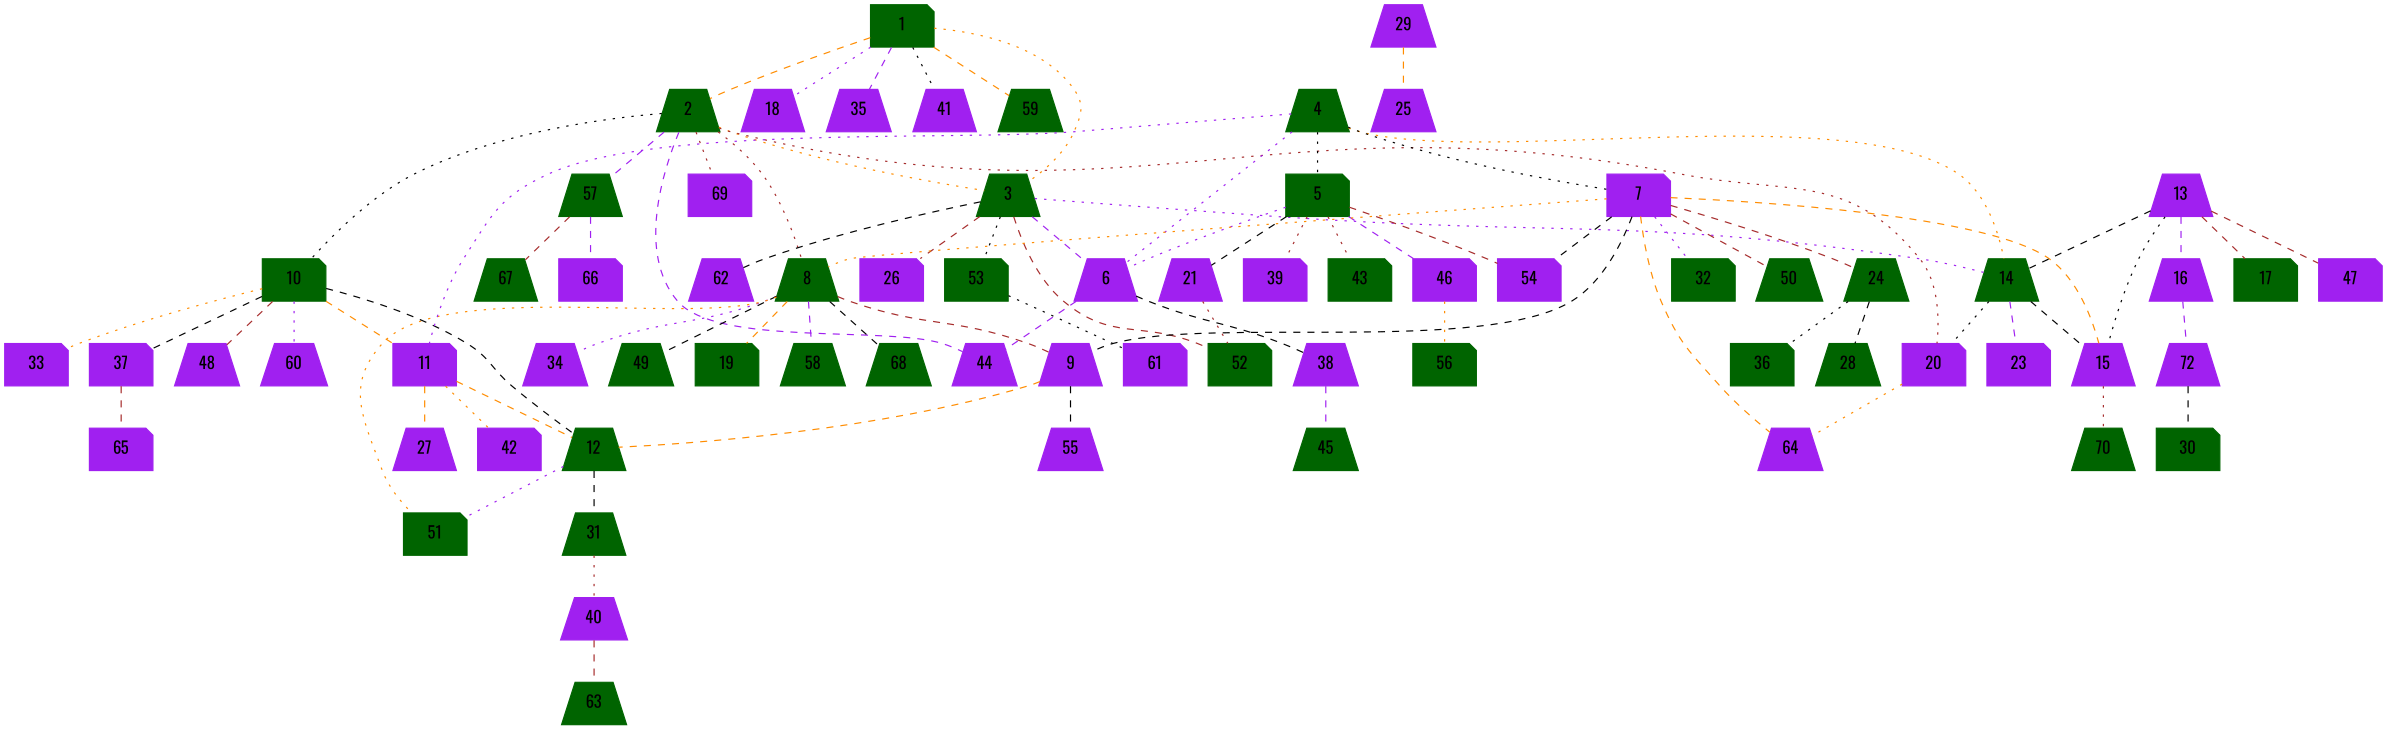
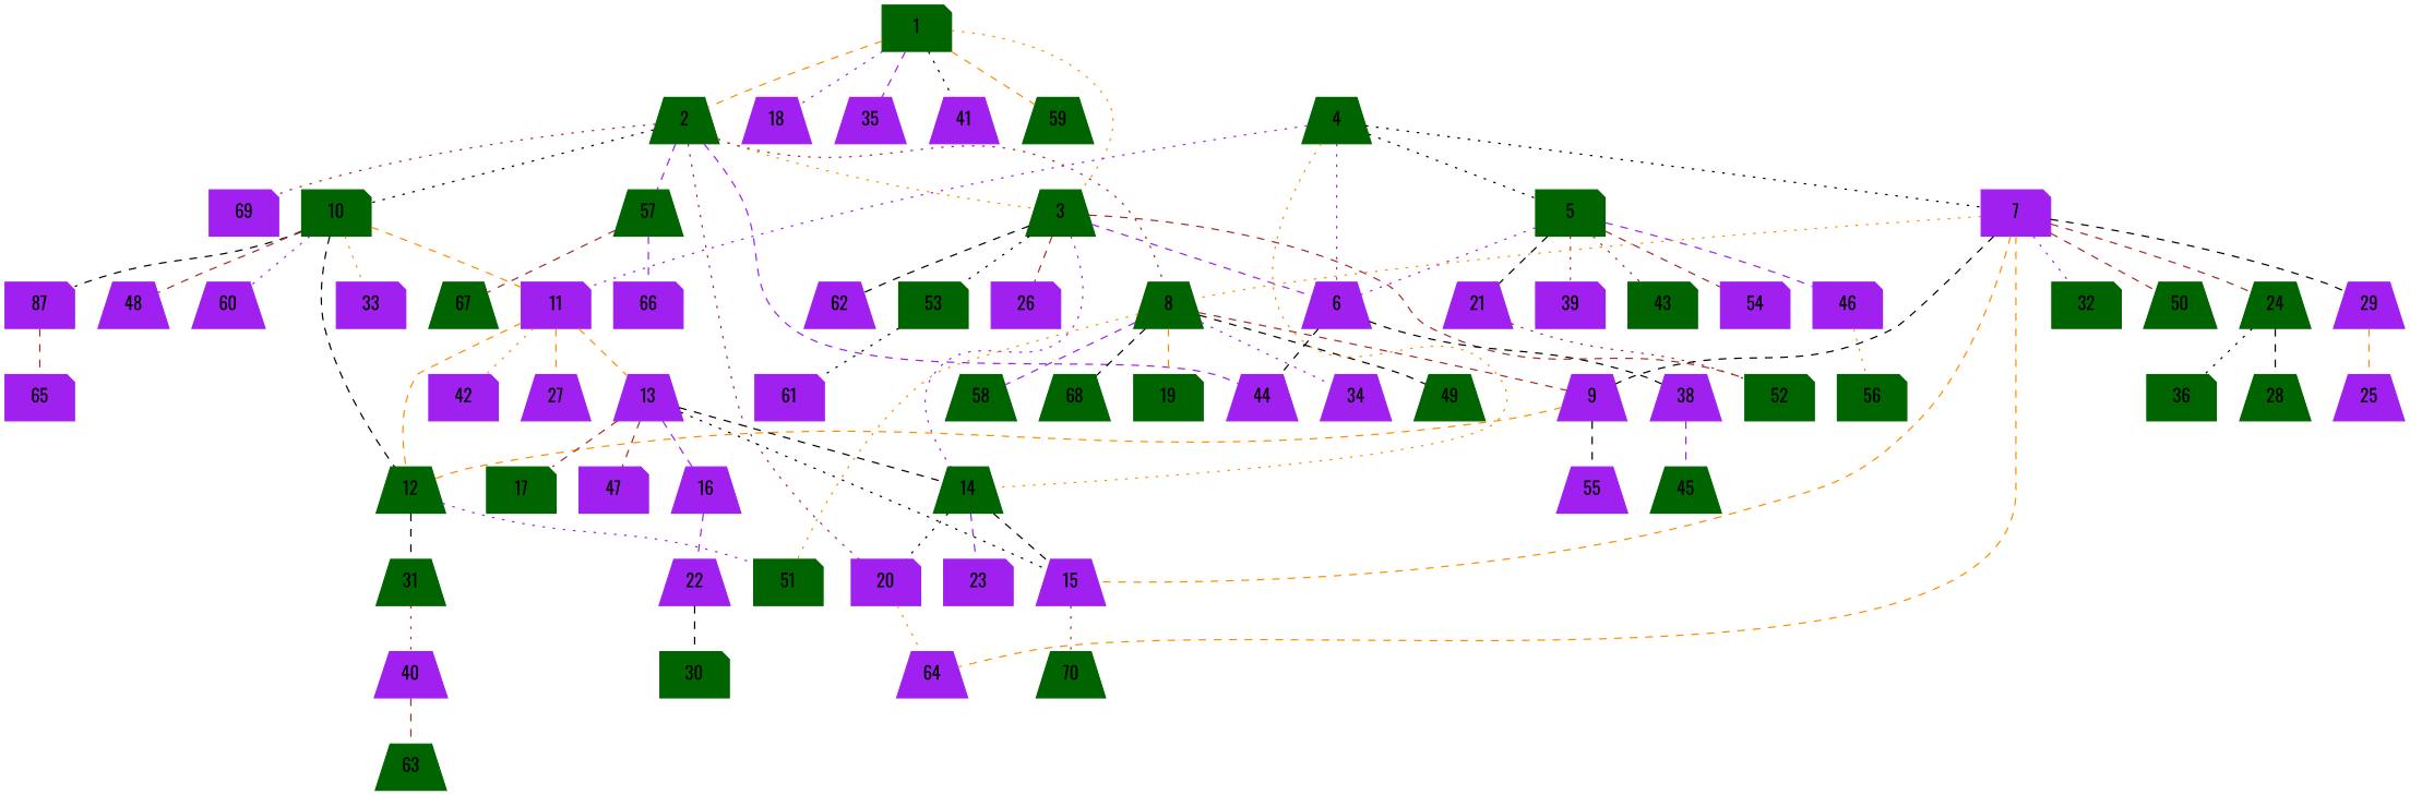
  graph {
    fontname=Oswald
    node [color=purple fontname=Oswald shape=trapezium style=filled]
    edge [color=black fontname=Oswald style=dashed]
    1 [color=darkgreen shape=note]
    2 [color=darkgreen]
    3 [color=darkgreen]
    18
    35
    41
    59 [color=darkgreen]
    8 [color=darkgreen]
    10 [color=darkgreen shape=note]
    20 [shape=note]
    44
    57 [color=darkgreen]
    69 [shape=note]
    6
    14 [color=darkgreen]
    26 [shape=note]
    52 [color=darkgreen shape=note]
    53 [color=darkgreen shape=note]
    62
    9
    19 [color=darkgreen shape=note]
    34
    49 [color=darkgreen]
    51 [color=darkgreen shape=note]
    58 [color=darkgreen]
    68 [color=darkgreen]
    11 [shape=note]
    12 [color=darkgreen]
    33 [shape=note]
-   37 [shape=note]
+   37 [shape=note label=87]
    48
    60
    64
    66 [shape=note]
    67 [color=darkgreen]
    38
    15
    23 [shape=note]
    61 [shape=note]
    4 [color=darkgreen]
    5 [color=darkgreen shape=note]
    7 [shape=note]
    21
    39 [shape=note]
    43 [color=darkgreen shape=note]
    46 [shape=note]
    54 [shape=note]
    24 [color=darkgreen]
    29
    32 [color=darkgreen shape=note]
    50 [color=darkgreen]
    13
    27
    42 [shape=note]
    56 [color=darkgreen shape=note]
    45 [color=darkgreen]
    55
    70 [color=darkgreen]
    28 [color=darkgreen]
    36 [color=darkgreen shape=note]
    25
    31 [color=darkgreen]
    65 [shape=note]
    16
    17 [color=darkgreen shape=note]
    47 [shape=note]
    40
-   22 [label=72]
+   22
    30 [color=darkgreen shape=note]
    63 [color=darkgreen]
    1 -- 2 [color=darkorange]
    1 -- 3 [color=darkorange style=dotted]
    1 -- 18 [color=purple style=dotted]
    1 -- 35 [color=purple]
    1 -- 41 [style=dotted]
    1 -- 59 [color=darkorange]
    2 -- 3 [color=darkorange style=dotted]
    2 -- 8 [color=brown style=dotted]
    2 -- 10 [style=dotted]
    2 -- 20 [color=brown style=dotted]
    2 -- 44 [color=purple]
    2 -- 57 [color=purple]
    2 -- 69 [color=brown style=dotted]
    3 -- 6 [color=purple]
    3 -- 14 [color=purple style=dotted]
    3 -- 26 [color=brown]
    3 -- 52 [color=brown]
    3 -- 53 [style=dotted]
    3 -- 62
    8 -- 9 [color=brown]
    8 -- 19 [color=darkorange]
    8 -- 34 [color=purple style=dotted]
    8 -- 49
    8 -- 51 [color=darkorange style=dotted]
    8 -- 58 [color=purple]
    8 -- 68
    10 -- 11 [color=darkorange]
    10 -- 12
    10 -- 33 [color=darkorange style=dotted]
    10 -- 37
    10 -- 48 [color=brown]
    10 -- 60 [color=purple style=dotted]
    20 -- 64 [color=darkorange style=dotted]
    57 -- 66 [color=purple]
    57 -- 67 [color=brown]
-   6 -- 44 [color=purple]
+   6 -- 44
    6 -- 38
    14 -- 20 [style=dotted]
    14 -- 15
    14 -- 23 [color=purple]
    53 -- 61 [style=dotted]
    9 -- 12 [color=darkorange]
    9 -- 55
    11 -- 12 [color=darkorange]
+   11 -- 13 [color=darkorange]
    11 -- 27 [color=darkorange]
    11 -- 42 [color=darkorange style=dotted]
    12 -- 51 [color=purple style=dotted]
    12 -- 31
    37 -- 65 [color=brown]
    38 -- 45 [color=purple]
    15 -- 70 [color=brown style=dotted]
    4 -- 6 [color=purple style=dotted]
    4 -- 14 [color=darkorange style=dotted]
    4 -- 11 [color=purple style=dotted]
    4 -- 5 [style=dotted]
    4 -- 7 [style=dotted]
    5 -- 6 [color=purple style=dotted]
    5 -- 21
    5 -- 39 [color=brown style=dotted]
    5 -- 43 [color=brown style=dotted]
    5 -- 46 [color=purple]
    5 -- 54 [color=brown]
    7 -- 8 [color=darkorange style=dotted]
    7 -- 9
    7 -- 64 [color=darkorange]
    7 -- 15 [color=darkorange]
    7 -- 24 [color=brown]
-   7 -- 54
+   7 -- 29
    7 -- 32 [color=purple style=dotted]
    7 -- 50 [color=brown]
    21 -- 52 [color=brown style=dotted]
    46 -- 56 [color=darkorange style=dotted]
    24 -- 28
    24 -- 36 [style=dotted]
    29 -- 25 [color=darkorange]
    13 -- 14
    13 -- 15 [style=dotted]
    13 -- 16 [color=purple]
    13 -- 17 [color=brown]
    13 -- 47 [color=brown]
    31 -- 40 [color=brown style=dotted]
    16 -- 22 [color=purple]
    40 -- 63 [color=brown]
    22 -- 30
  }
